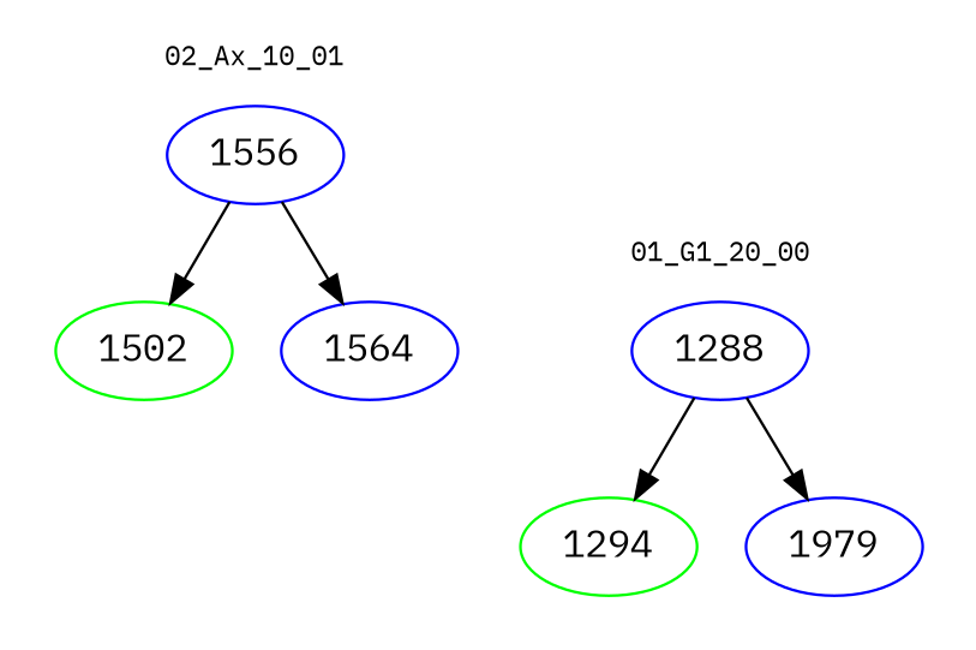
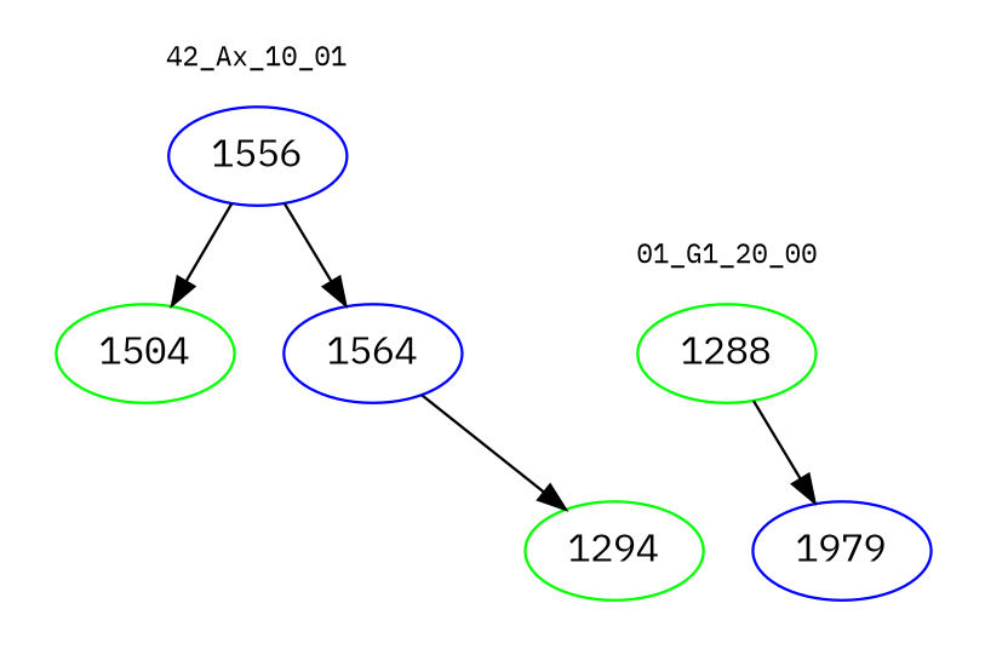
  digraph {
    fontname="IBM Plex Mono"
    node [color=blue fontname="IBM Plex Mono"]
    edge [color=black fontname="IBM Plex Mono"]
    n1 [label=1556]
-   n2 [color=green label=1502]
+   n2 [color=green label=1504]
    n3 [label=1564]
-   n4 [label=1288]
+   n4 [color=green label=1288]
    n5 [label=1979]
    n6 [color=green label=1294]
    subgraph cluster_1 {
      color=white
      fontsize=10
-     label="02_Ax_10_01"
+     label="42_Ax_10_01"
      n1
      n2
      n3
    }
    subgraph cluster_2 {
      color=white
      fontsize=10
      label="01_G1_20_00"
      n4
      n5
      n6
    }
    n1 -> n2
    n1 -> n3
    n4 -> n5
-   n4 -> n6
+   n3 -> n6
  }
